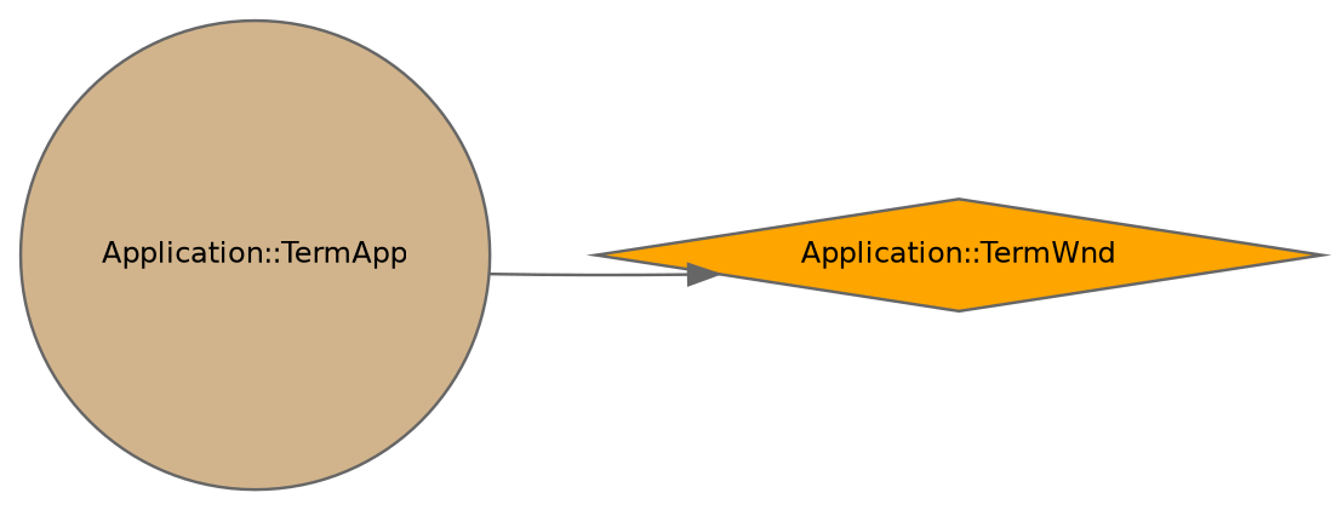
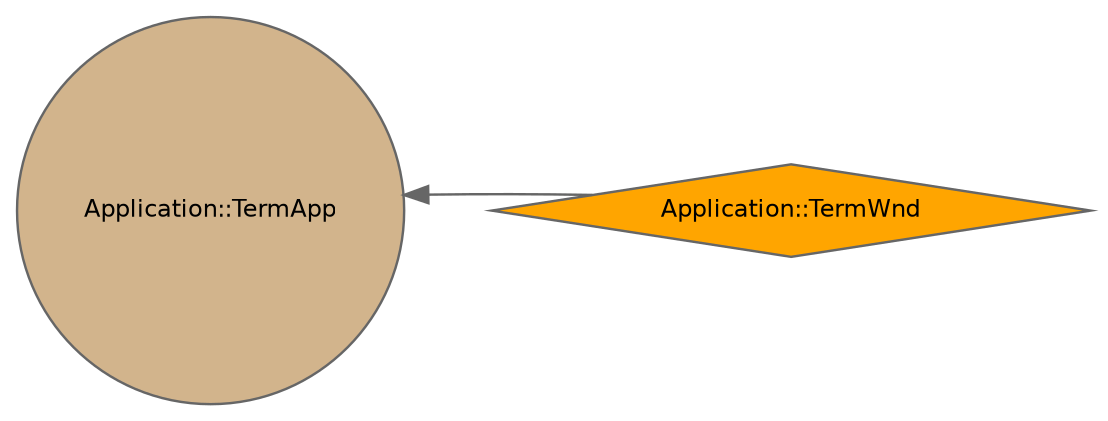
  digraph {
    rankdir=LR
    node [color=gray40 fontname=Helvetica fontsize=10 style=filled]
    n1 [fillcolor=tan fontcolor=black height=0.2 label="Application::TermApp" shape=circle width=0.4]
    n2 [fillcolor=orange height=0.2 label="Application::TermWnd" shape=diamond width=0.4]
-   n1 -> n2 [color=gray40 fontname=Helvetica fontsize=10 labelfontname=Helvetica labelfontsize=10 style=solid]
+   n2 -> n1 [color=gray40 fontname=Helvetica fontsize=10 labelfontname=Helvetica labelfontsize=10 style=solid]
  }
